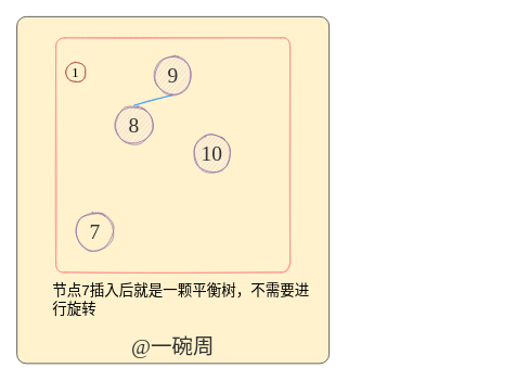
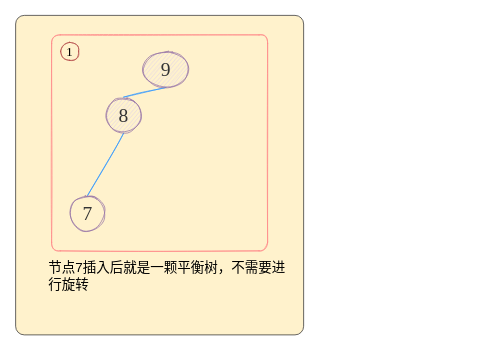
  <mxCell id="0" />
  <mxCell id="1" parent="0" />
  <mxCell id="2" value="" style="rounded=1;whiteSpace=wrap;html=1;sketch=0;fillStyle=auto;fontFamily=Comic Sans MS;fontSize=26;strokeColor=#333333;fillColor=#fff2cc;arcSize=3;" parent="1" vertex="1"><mxGeometry x="20" y="20" width="384" height="426" as="geometry" /></mxCell>
  <mxCell id="3" style="edgeStyle=none;rounded=0;sketch=1;orthogonalLoop=1;jettySize=auto;html=1;exitX=0.5;exitY=1;exitDx=0;exitDy=0;strokeColor=#9673A6;" parent="1" edge="1"><mxGeometry relative="1" as="geometry"><mxPoint x="628" y="52" as="sourcePoint" /></mxGeometry></mxCell>
- <mxCell id="4" value="@一碗周" style="text;html=1;strokeColor=none;fillColor=none;align=center;verticalAlign=middle;whiteSpace=wrap;rounded=0;sketch=1;fillStyle=auto;fontFamily=Comic Sans MS;fontSize=26;fontColor=#333333;" parent="1" vertex="1"><mxGeometry x="152" y="410" width="120" height="30" as="geometry" /></mxCell>
  <mxCell id="5" value="" style="rounded=1;whiteSpace=wrap;html=1;fontSize=18;fillColor=none;strokeColor=#FF8A8A;sketch=1;arcSize=4;" vertex="1" parent="1"><mxGeometry y="46" width="288" height="288" as="geometry" x="68" /></mxCell>
- <mxCell id="6" value="&lt;font style=&quot;font-size: 26px&quot; face=&quot;Comic Sans MS&quot; color=&quot;#333333&quot;&gt;10&lt;/font&gt;" style="ellipse;whiteSpace=wrap;html=1;fillColor=#e1d5e7;strokeColor=#9673a6;sketch=1;fillStyle=auto;" vertex="1" parent="1"><mxGeometry x="236" y="164" width="48" height="48" as="geometry" /></mxCell>
  <mxCell id="7" style="edgeStyle=none;rounded=0;sketch=1;orthogonalLoop=1;jettySize=auto;html=1;exitX=0.5;exitY=1;exitDx=0;exitDy=0;fontSize=18;endArrow=none;endFill=0;strokeColor=#3399FF;entryX=0.5;entryY=0;entryDx=0;entryDy=0;" edge="1" parent="1" source="8" target="11"><mxGeometry relative="1" as="geometry"><mxPoint x="182" y="140" as="targetPoint" /></mxGeometry></mxCell>
- <mxCell id="8" value="&lt;font style=&quot;font-size: 26px&quot; face=&quot;Comic Sans MS&quot; color=&quot;#333333&quot;&gt;9&lt;/font&gt;" style="ellipse;whiteSpace=wrap;html=1;fillColor=#e1d5e7;strokeColor=#9673a6;sketch=1;fillStyle=auto;" vertex="1" parent="1"><mxGeometry x="188" y="68" width="48" height="48" as="geometry" /></mxCell>
+ <mxCell id="8" value="&lt;font style=&quot;font-size: 26px&quot; face=&quot;Comic Sans MS&quot; color=&quot;#333333&quot;&gt;9&lt;/font&gt;" style="ellipse;whiteSpace=wrap;html=1;fillColor=#e1d5e7;strokeColor=#9673a6;sketch=1;fillStyle=auto;" vertex="1" parent="1"><mxGeometry x="188" y="68" width="65" height="48" as="geometry" /></mxCell>
  <mxCell id="9" value="节点7插入后就是一颗平衡树，不需要进行旋转" style="text;html=1;strokeColor=none;fillColor=none;align=left;verticalAlign=middle;whiteSpace=wrap;rounded=0;fontSize=18;" vertex="1" parent="1"><mxGeometry x="62" y="344" width="330" height="48" as="geometry" /></mxCell>
+ <mxCell id="10" style="edgeStyle=none;rounded=0;sketch=1;orthogonalLoop=1;jettySize=auto;html=1;exitX=0.5;exitY=1;exitDx=0;exitDy=0;entryX=0.5;entryY=0;entryDx=0;entryDy=0;fontFamily=Comic Sans MS;fontSize=18;endArrow=none;endFill=0;strokeColor=#3399FF;" edge="1" parent="1" source="11" target="13"><mxGeometry relative="1" as="geometry" /></mxCell>
  <mxCell id="11" value="&lt;font style=&quot;font-size: 26px&quot; face=&quot;Comic Sans MS&quot; color=&quot;#333333&quot;&gt;8&lt;/font&gt;" style="ellipse;whiteSpace=wrap;html=1;fillColor=#e1d5e7;strokeColor=#9673a6;sketch=1;fillStyle=auto;" vertex="1" parent="1"><mxGeometry x="140" y="129" width="48" height="48" as="geometry" /></mxCell>
- <mxCell id="12" value="&lt;font face=&quot;Comic Sans MS&quot;&gt;1&lt;/font&gt;" style="text;html=1;strokeColor=#b85450;fillColor=none;align=center;verticalAlign=middle;whiteSpace=wrap;rounded=1;sketch=1;fontSize=18;arcSize=50;" vertex="1" parent="1"><mxGeometry x="80" y="76" width="24" height="24" as="geometry" /></mxCell>
+ <mxCell id="12" value="&lt;font face=&quot;Comic Sans MS&quot;&gt;1&lt;/font&gt;" style="text;html=1;strokeColor=#b85450;fillColor=none;align=center;verticalAlign=middle;whiteSpace=wrap;rounded=1;sketch=1;fontSize=18;arcSize=50;" vertex="1" parent="1"><mxGeometry x="80" y="56" width="24" height="24" as="geometry" /></mxCell>
  <mxCell id="13" value="&lt;font style=&quot;font-size: 26px&quot; face=&quot;Comic Sans MS&quot; color=&quot;#333333&quot;&gt;7&lt;/font&gt;" style="ellipse;whiteSpace=wrap;html=1;fillColor=#fff2cc;strokeColor=#9673a6;sketch=1;fillStyle=auto;" vertex="1" parent="1"><mxGeometry x="92" y="260" width="48" height="48" as="geometry" /></mxCell>
